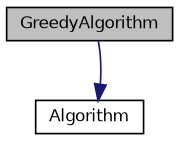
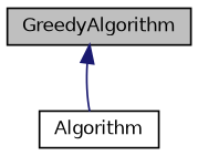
  digraph {
    node [color=black fontname=Helvetica fontsize=10 shape=record style=filled]
    n1 [fillcolor=grey75 fontcolor=black height=0.2 label=GreedyAlgorithm width=0.4]
    n2 [fillcolor=white height=0.2 label=Algorithm width=0.4]
-   n2 -> n1 [color=midnightblue dir=back fontname=Helvetica fontsize=10 labelfontname=Helvetica labelfontsize=10 style=solid]
+   n1 -> n2 [color=midnightblue dir=back fontname=Helvetica fontsize=10 labelfontname=Helvetica labelfontsize=10 style=solid]
  }
